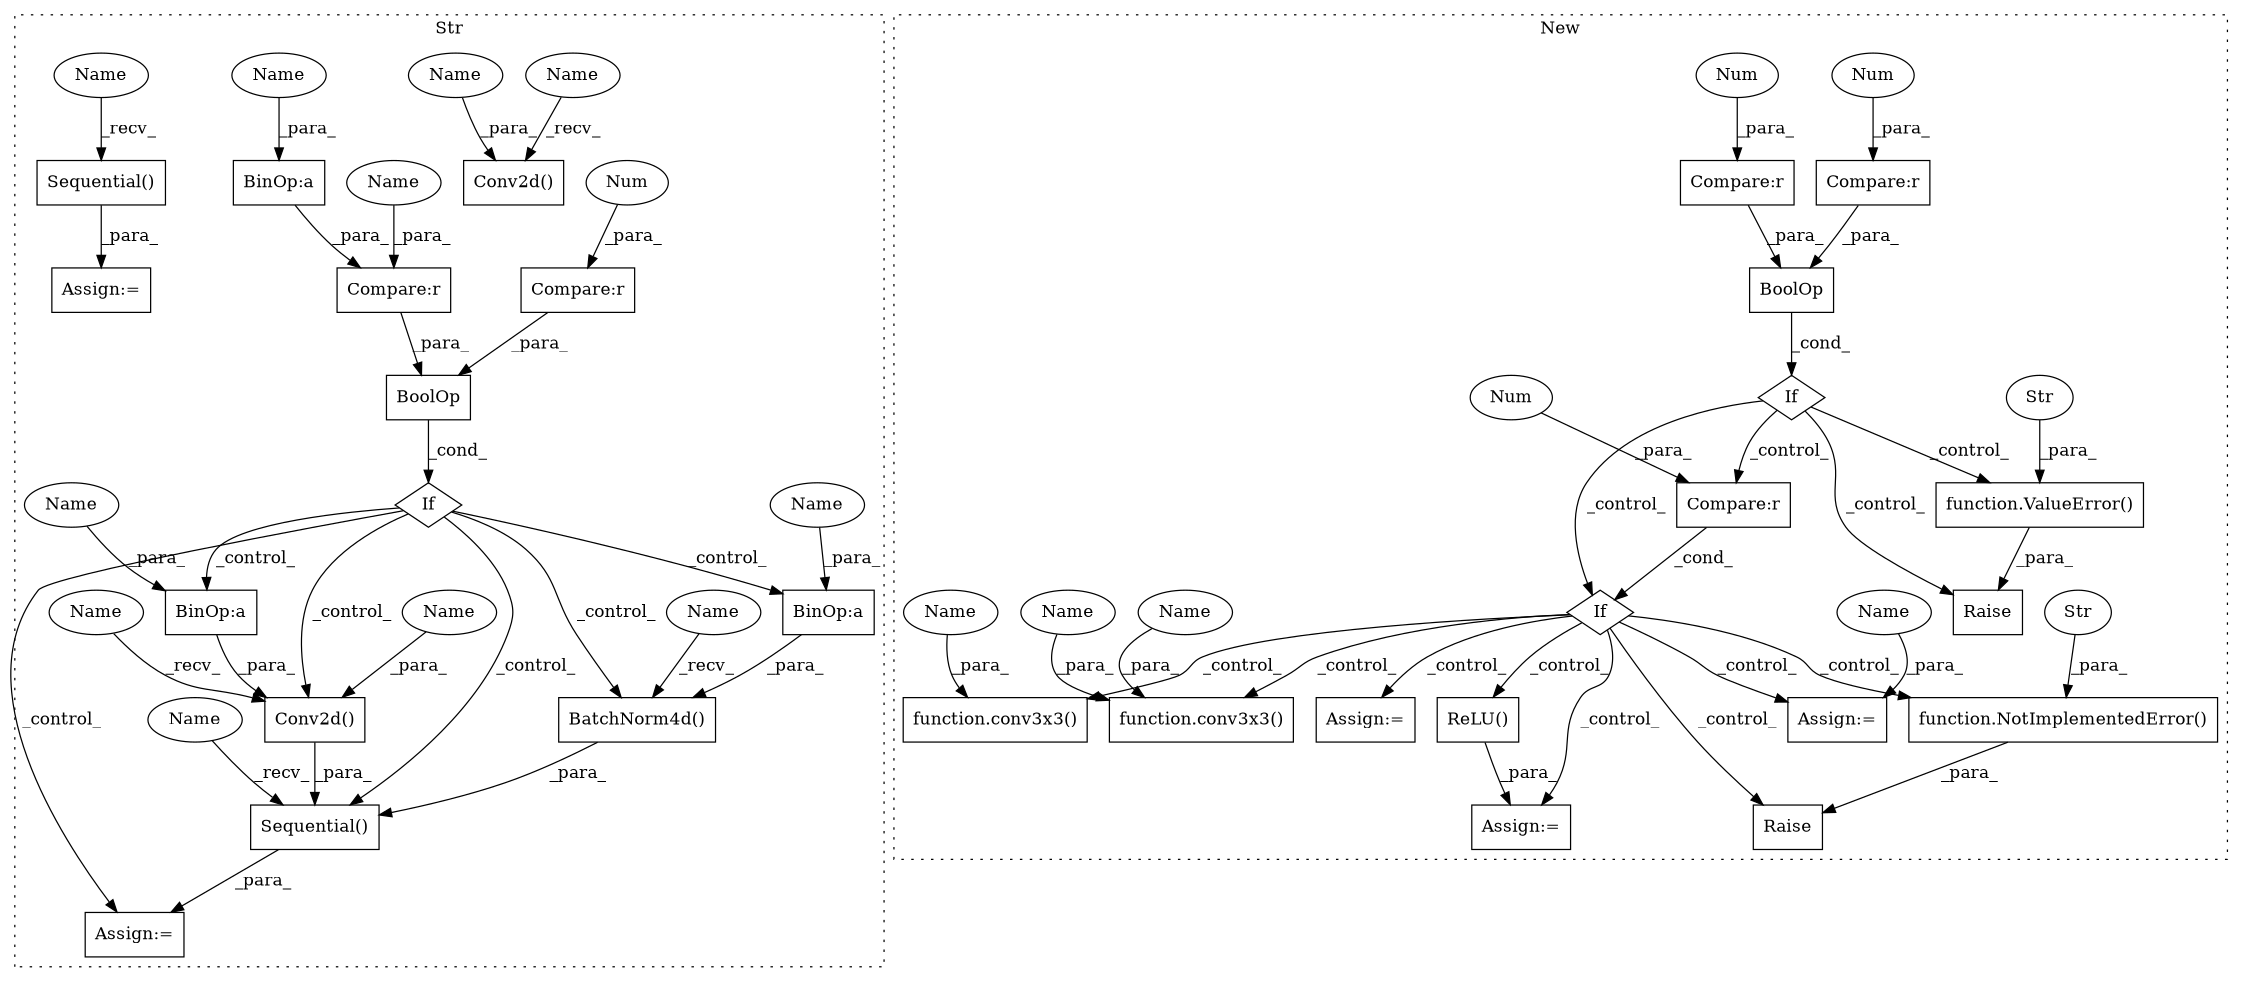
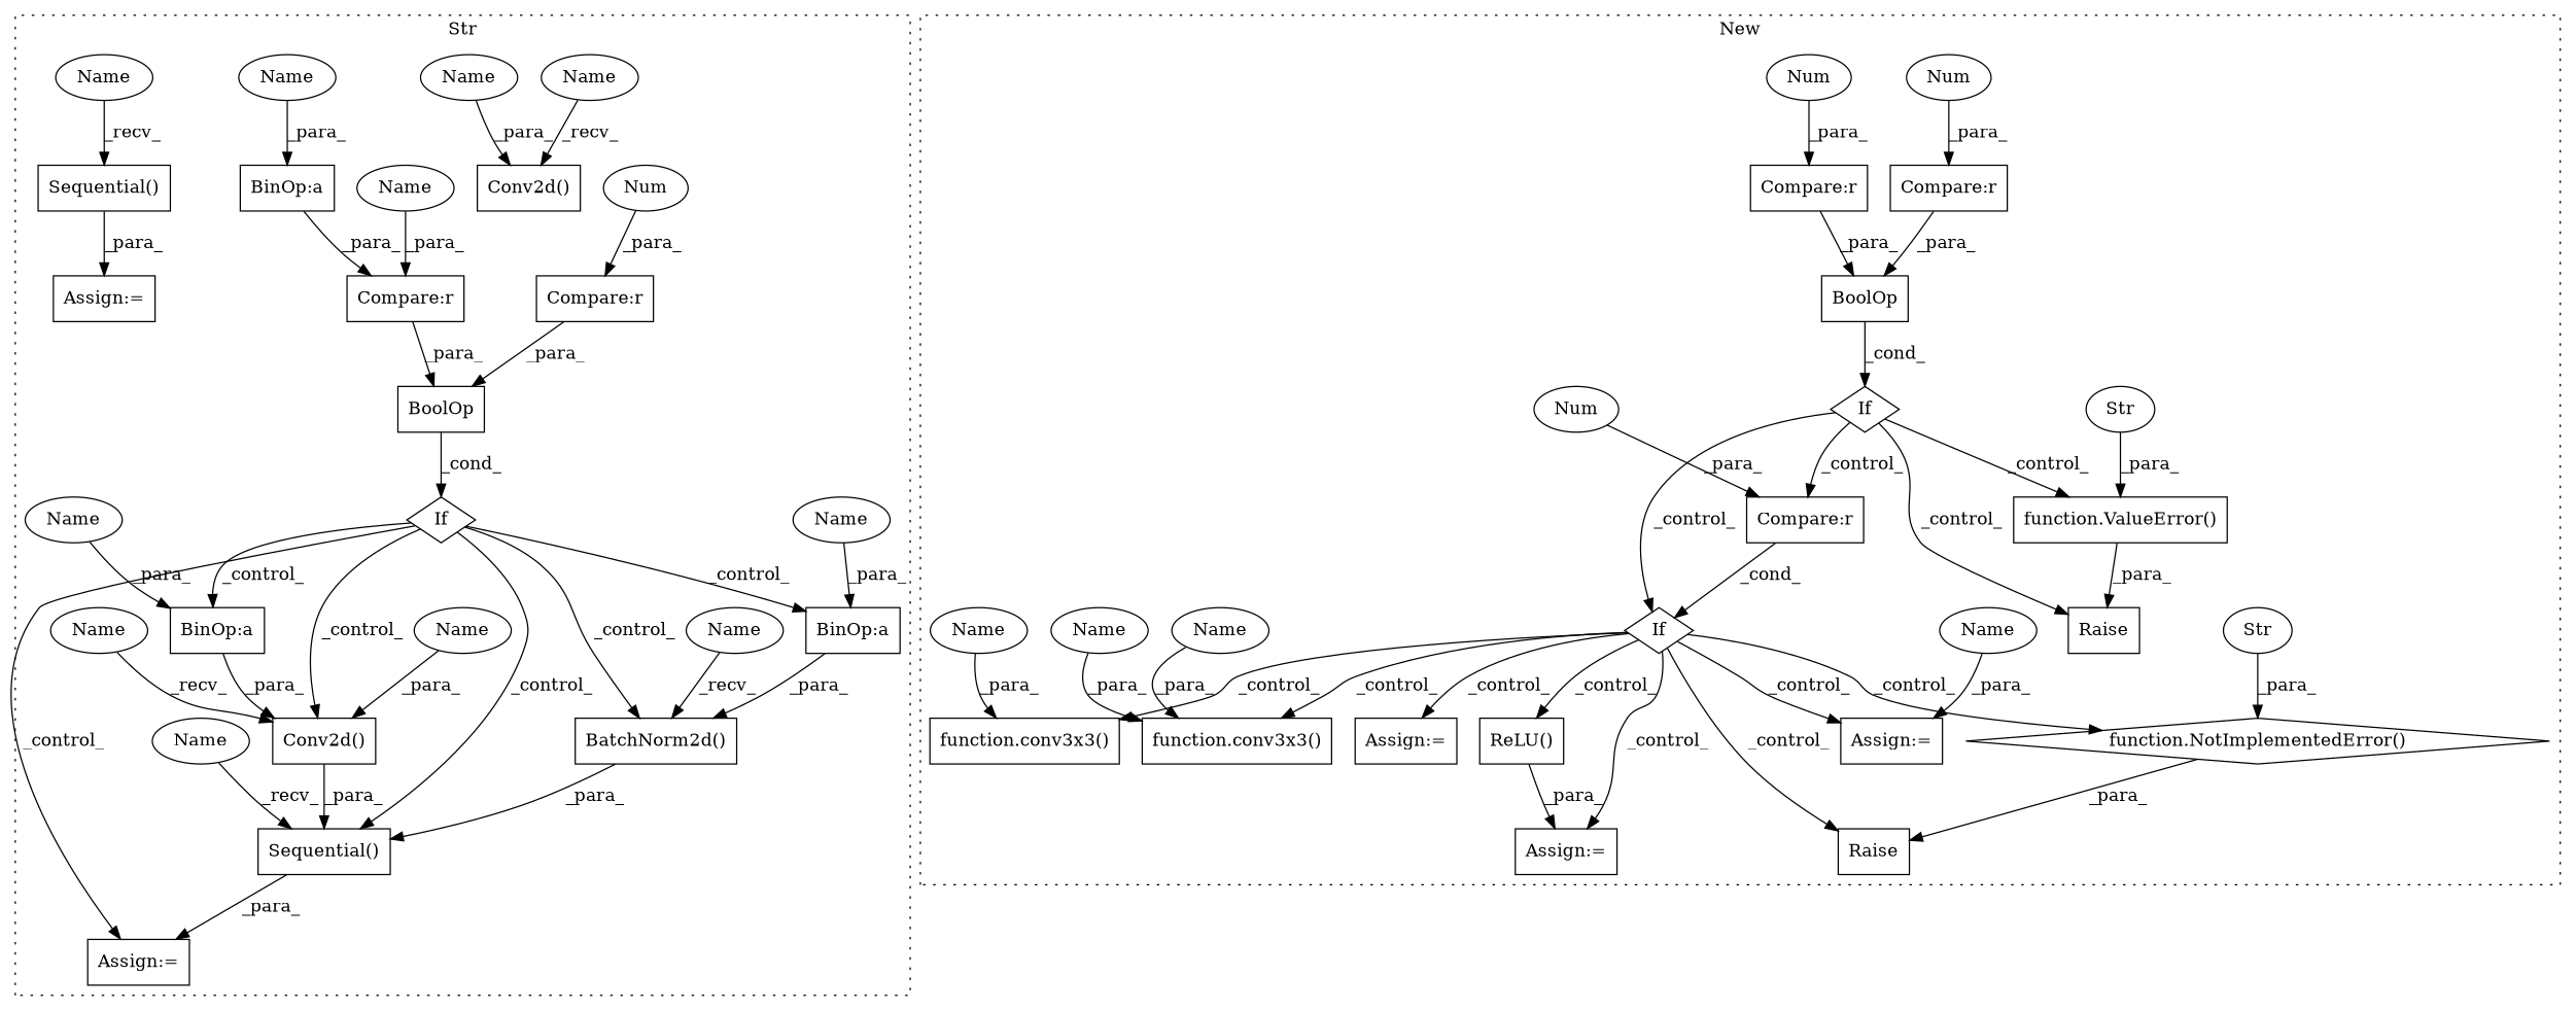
  digraph {
    node [a=87 l=3 s=623 shape=box]
-   n1 [a=75 l="15,1" label="BatchNorm4d()" s="823,859"]
+   n1 [a=75 l="15,1" label="BatchNorm2d()" s="823,859"]
    n2 [a=96 label=If s=605 shape=diamond]
    n3 [a=75 l="31,14" label="Sequential()" s="689,860"]
    n4 [a=82 l=1 label="BinOp:a" s=852]
    n5 [a=82 l=1 label="BinOp:a" s=755]
    n6 [a=82 l=1 label="BinOp:a" s=650]
    n7 [a=40 l=34 label="Compare:r"]
    n8 [a=40 l=11 label="Compare:r" s=608]
    n9 [a=72 l=49 label=BoolOp s=608]
    n10 [a=75 l="10,43" label="Conv2d()" s="720,762"]
    n11 [a=75 l=15 label="Sequential()" s=581]
    n12 [a=75 l="10,49" label="Conv2d()" s="419,462"]
    n13 [a=76 l=1 label=Num s=618 shape=ellipse]
    n14 [a=68 label="Assign:=" s=686]
    n15 [a=68 label="Assign:=" s=578]
    n16 [l=2 label=Name s=689 shape=ellipse]
    n17 [l=2 label=Name s=419 shape=ellipse]
    n18 [l=2 label=Name s=823 shape=ellipse]
    n19 [l=2 label=Name s=581 shape=ellipse]
    n20 [l=2 label=Name s=720 shape=ellipse]
    n21 [l=9 label=Name shape=ellipse]
    n22 [l=9 label=Name s=730 shape=ellipse]
    n23 [l=6 label=Name s=756 shape=ellipse]
    n24 [l=6 label=Name s=456 shape=ellipse]
    n25 [l=6 label=Name s=651 shape=ellipse]
    n26 [l=6 label=Name s=853 shape=ellipse]
    n27 [a=75 l="11,1" label="function.ValueError()" s="901,965"]
    n28 [a=96 label=If s=847 shape=diamond]
-   n29 [a=75 l="20,1" label="function.NotImplementedError()" s="1010,1072"]
+   n29 [a=75 l="20,1" label="function.NotImplementedError()" s="1010,1072" shape=diamond]
    n30 [a=96 label=If s=975 shape=diamond]
    n31 [a=66 l=42 label=Str s=1030 shape=ellipse]
    n32 [a=66 l=53 label=Str s=912 shape=ellipse]
    n33 [a=72 l=31 label=BoolOp s=850]
    n34 [a=40 l=16 label="Compare:r" s=865]
    n35 [a=76 l=2 label=Num s=879 shape=ellipse]
    n36 [a=40 l=12 label="Compare:r" s=978]
    n37 [a=76 l=1 label=Num s=989 shape=ellipse]
    n38 [a=40 l=11 label="Compare:r" s=850]
    n39 [a=76 l=1 label=Num s=860 shape=ellipse]
    n40 [a=91 l=6 label=Raise s=895]
    n41 [a=68 label="Assign:=" s=1354]
    n42 [a=91 l=6 label=Raise s=1004]
    n43 [a=75 l="8,1" label="function.conv3x3()" s="1253,1291"]
    n44 [a=68 label="Assign:=" s=1524]
    n45 [a=75 l="8,1" label="function.conv3x3()" s="1400,1428"]
    n46 [a=68 label="Assign:=" s=1491]
    n47 [a=75 l=21 label="ReLU()" s=1357]
    n48 [l=6 label=Name s=1285 shape=ellipse]
    n49 [l=6 label=Name s=1527 shape=ellipse]
    n50 [l=12 label=Name s=1271 shape=ellipse]
    n51 [l=12 label=Name s=1408 shape=ellipse]
    subgraph cluster_1 {
      label=Str
      style=dotted
      n1
      n2
      n3
      n4
      n5
      n6
      n7
      n8
      n9
      n10
      n11
      n12
      n13
      n14
      n15
      n16
      n17
      n18
      n19
      n20
      n21
      n22
      n23
      n24
      n25
      n26
    }
    subgraph cluster_2 {
      label=New
      style=dotted
      n27
      n28
      n29
      n30
      n31
      n32
      n33
      n34
      n35
      n36
      n37
      n38
      n39
      n40
      n41
      n42
      n43
      n44
      n45
      n46
      n47
      n48
      n49
      n50
      n51
    }
    n1 -> n3 [label=_para_]
    n2 -> n1 [label=_control_]
    n2 -> n3 [label=_control_]
    n2 -> n4 [label=_control_]
    n2 -> n5 [label=_control_]
    n2 -> n10 [label=_control_]
    n2 -> n14 [label=_control_]
    n3 -> n14 [label=_para_]
    n4 -> n1 [label=_para_]
    n5 -> n10 [label=_para_]
    n6 -> n7 [label=_para_]
    n7 -> n9 [label=_para_]
    n8 -> n9 [label=_para_]
    n9 -> n2 [label=_cond_]
    n10 -> n3 [label=_para_]
    n11 -> n15 [label=_para_]
    n13 -> n8 [label=_para_]
    n16 -> n3 [label=_recv_]
    n17 -> n12 [label=_recv_]
    n18 -> n1 [label=_recv_]
    n19 -> n11 [label=_recv_]
    n20 -> n10 [label=_recv_]
    n21 -> n7 [label=_para_]
    n22 -> n10 [label=_para_]
    n23 -> n5 [label=_para_]
    n24 -> n12 [label=_para_]
    n25 -> n6 [label=_para_]
    n26 -> n4 [label=_para_]
    n27 -> n40 [label=_para_]
    n28 -> n27 [label=_control_]
    n28 -> n30 [label=_control_]
    n28 -> n36 [label=_control_]
    n28 -> n40 [label=_control_]
    n29 -> n42 [label=_para_]
    n30 -> n29 [label=_control_]
    n30 -> n41 [label=_control_]
    n30 -> n42 [label=_control_]
    n30 -> n43 [label=_control_]
    n30 -> n44 [label=_control_]
    n30 -> n45 [label=_control_]
    n30 -> n46 [label=_control_]
    n30 -> n47 [label=_control_]
    n31 -> n29 [label=_para_]
    n32 -> n27 [label=_para_]
    n33 -> n28 [label=_cond_]
    n34 -> n33 [label=_para_]
    n35 -> n34 [label=_para_]
    n36 -> n30 [label=_cond_]
    n37 -> n36 [label=_para_]
    n38 -> n33 [label=_para_]
    n39 -> n38 [label=_para_]
    n47 -> n41 [label=_para_]
    n48 -> n43 [label=_para_]
    n49 -> n44 [label=_para_]
    n50 -> n43 [label=_para_]
    n51 -> n45 [label=_para_]
  }
